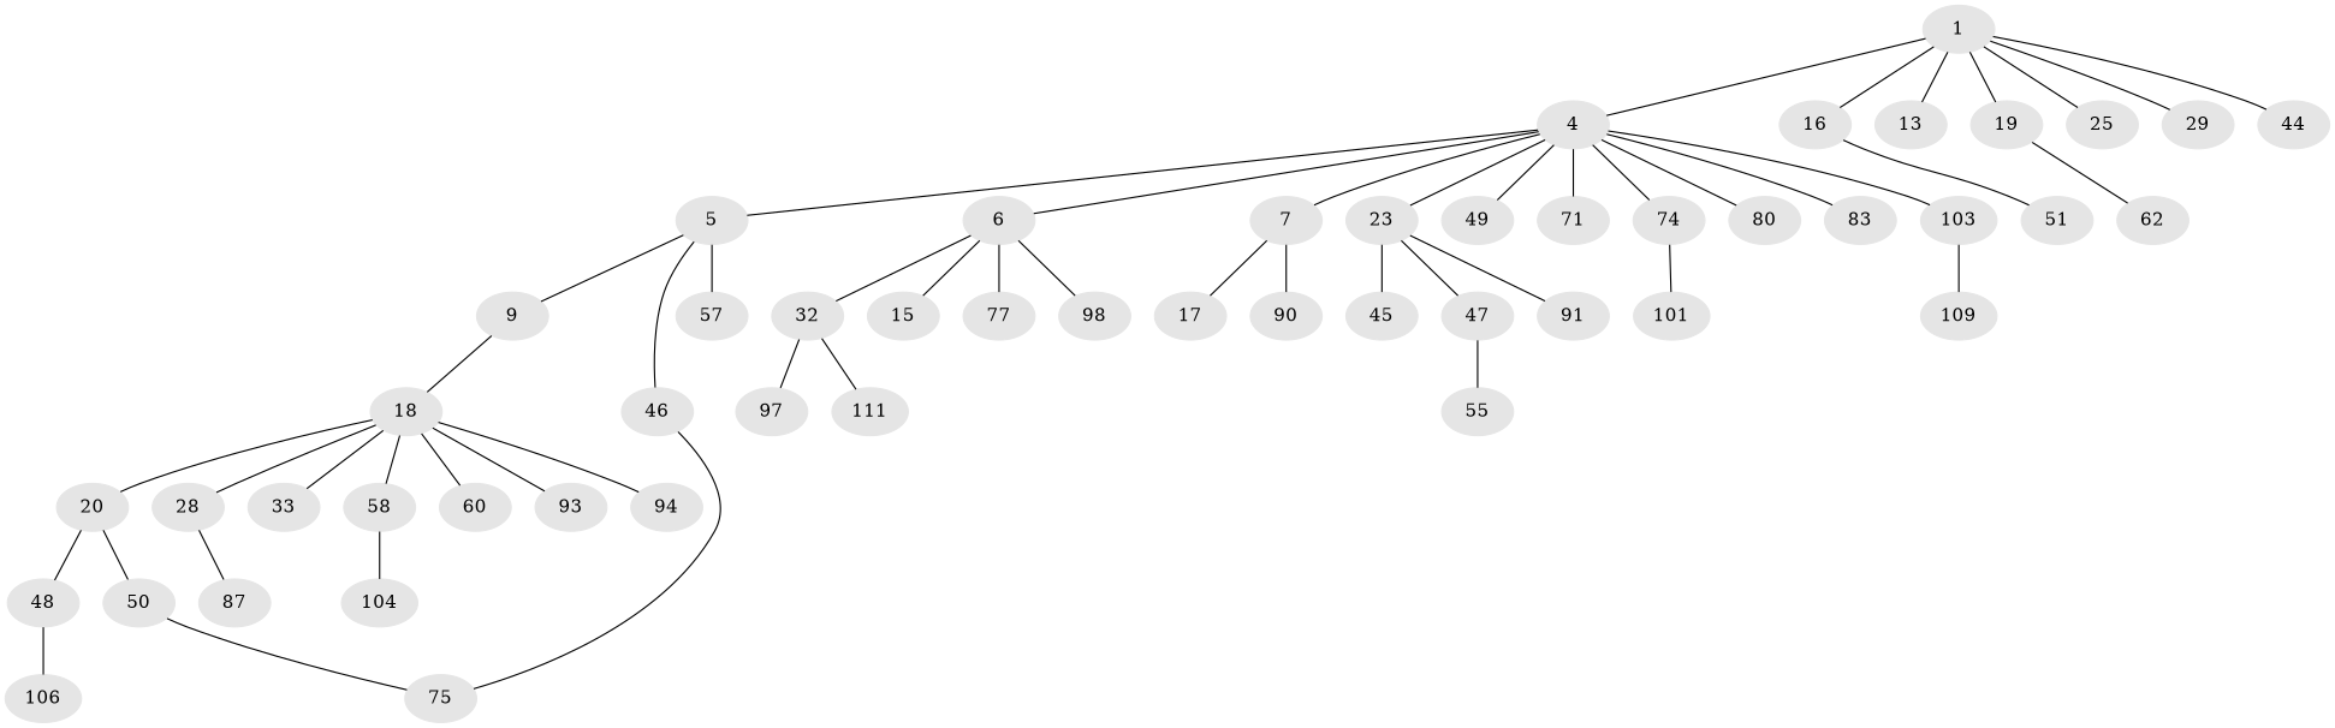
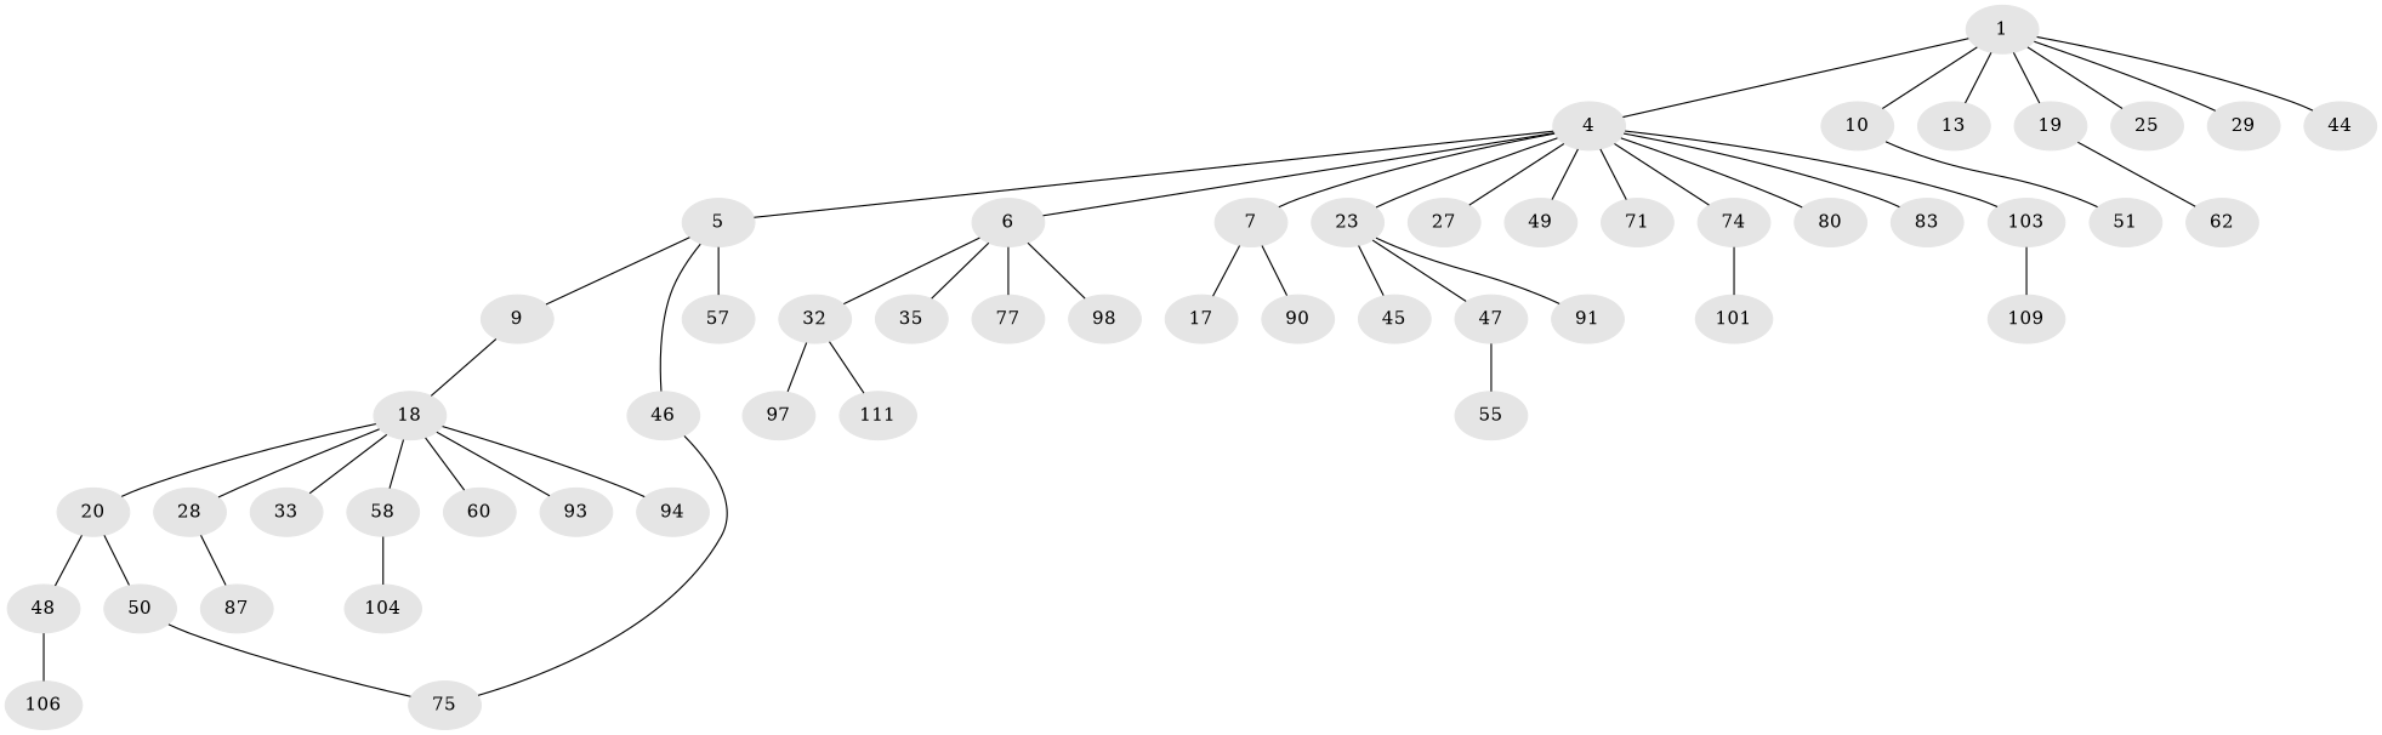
  graph {
    node [color=gray90 style=filled]
    1 [super="+2+3+12"]
    4 [super="+11+85+61+24+15+70+68"]
-   10 [super="+42+39" label=16]
+   10 [super="+42+39"]
    13
    19 [super="+54+72"]
    25
    29 [super="+102+38"]
    44 [super="+82"]
    5 [super="+56+14"]
    6 [super="+8"]
    7 [super="+36"]
    23 [super="+37"]
+   27
    49
    71
    74 [super="+88"]
    80
    83 [super="+95+96"]
    103
    51
    62
    9 [super="+81"]
    46
    57
    32 [super="+63+59+40"]
-   35 [label=15]
+   35
    77
    98 [super="+99"]
    17 [super="+69"]
    90
    45
    47
    91
    101
    109
    18 [super="+26"]
    75 [super="+92"]
    97
    111
    20 [super="+31+41"]
    28 [super="+52+64"]
    33
    58 [super="+86+66"]
    60 [super="+84"]
    93 [super="+108"]
    94 [super="+100"]
    48
    50
    87
    104
    106
    55
    1 -- 4 [weight=2]
    1 -- 10
    1 -- 13
    1 -- 19
    1 -- 25
    1 -- 29
    1 -- 44
    4 -- 5 [weight=2]
    4 -- 6
    4 -- 7
    4 -- 23
+   4 -- 27
    4 -- 49
    4 -- 71
    4 -- 74
    4 -- 80
    4 -- 83
    4 -- 103
    10 -- 51
    19 -- 62
    5 -- 9
    5 -- 46
    5 -- 57
    6 -- 32
    6 -- 35
    6 -- 77
    6 -- 98
    7 -- 17
    7 -- 90
    23 -- 45
    23 -- 47
    23 -- 91
    74 -- 101
    103 -- 109
    9 -- 18
    46 -- 75
    32 -- 97
    32 -- 111
    47 -- 55
    18 -- 20
    18 -- 28
    18 -- 33
    18 -- 58
    18 -- 60
    18 -- 93
    18 -- 94
    20 -- 48
    20 -- 50
    28 -- 87
    58 -- 104
    48 -- 106
    50 -- 75
  }
